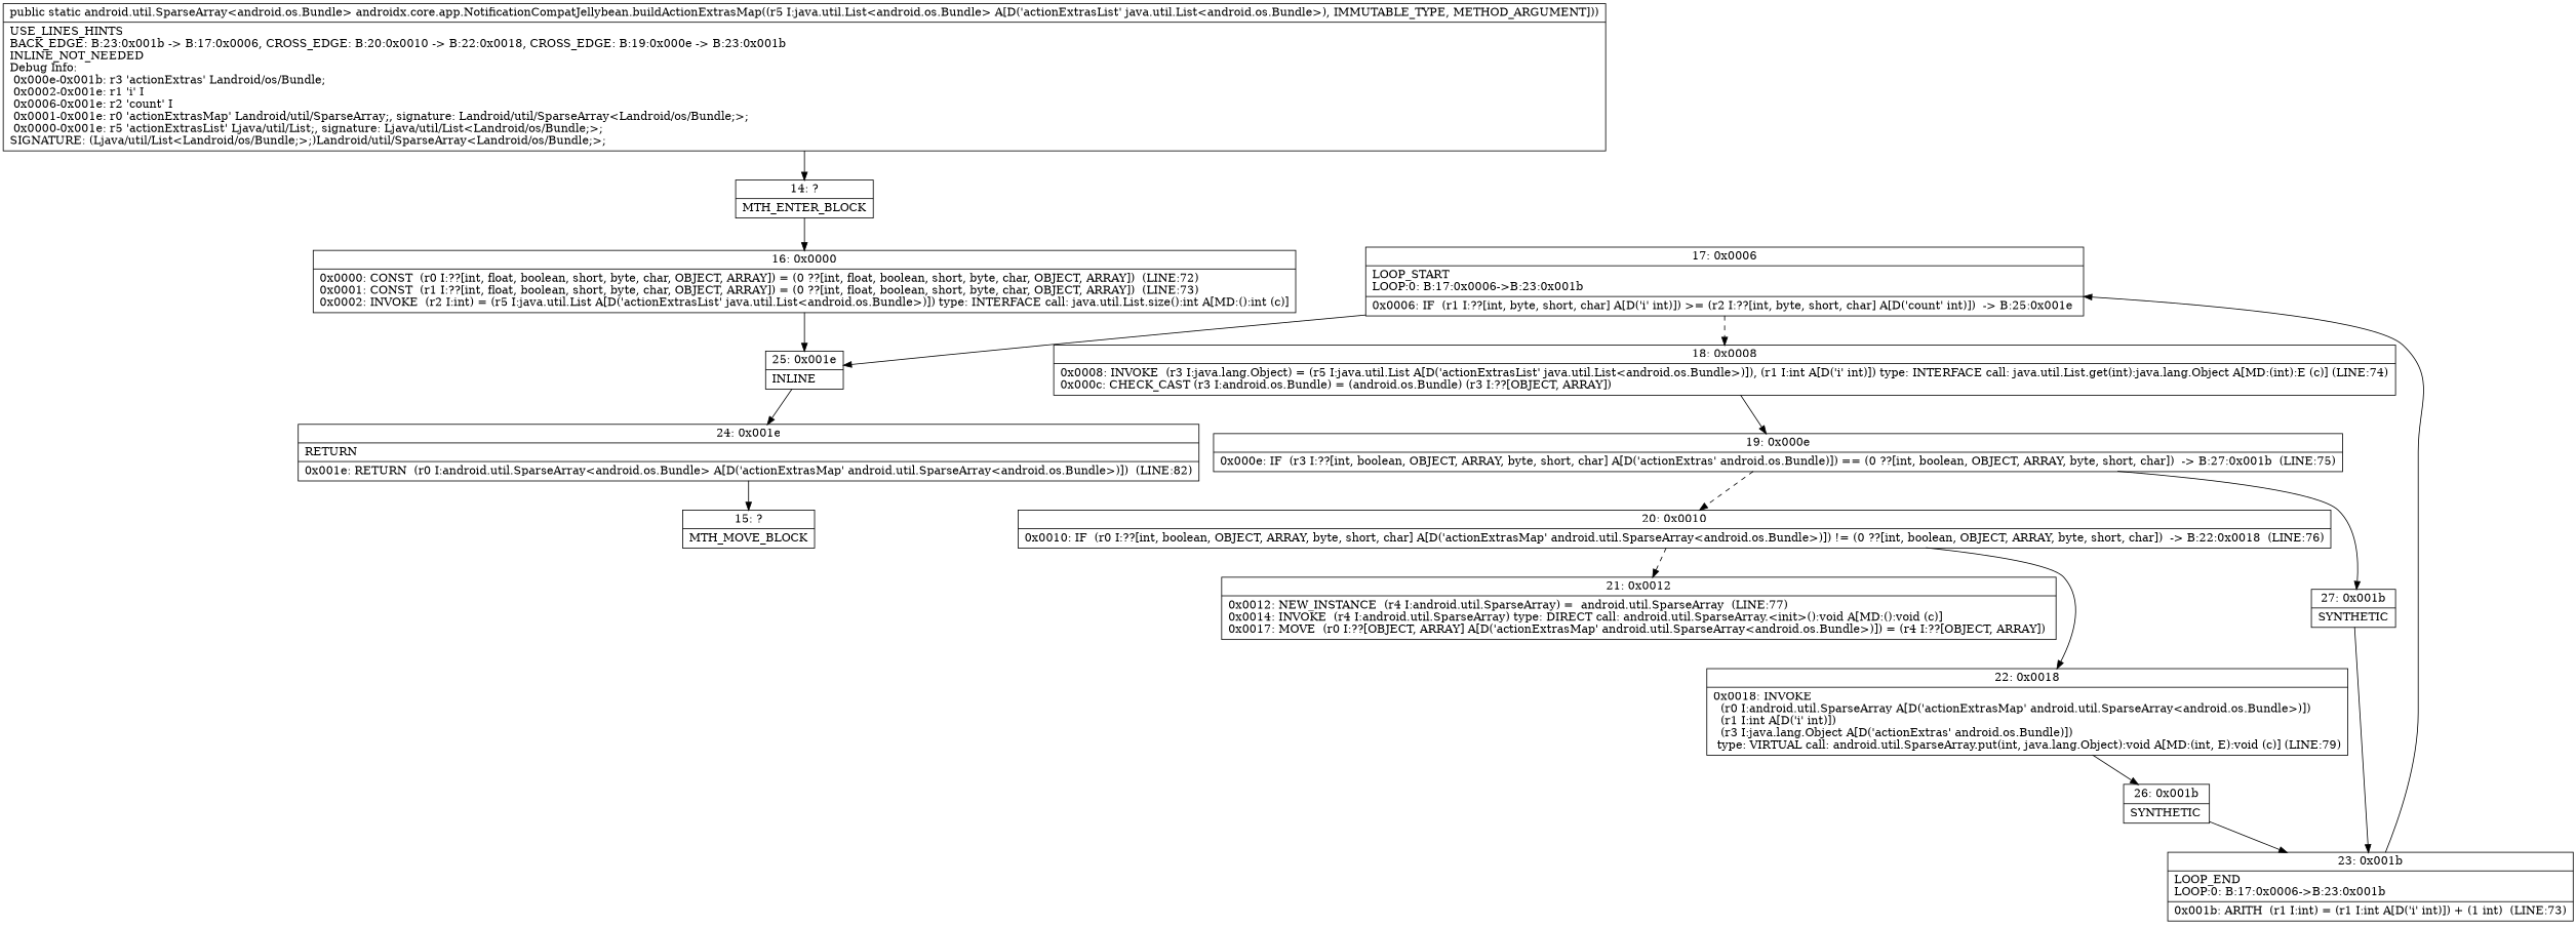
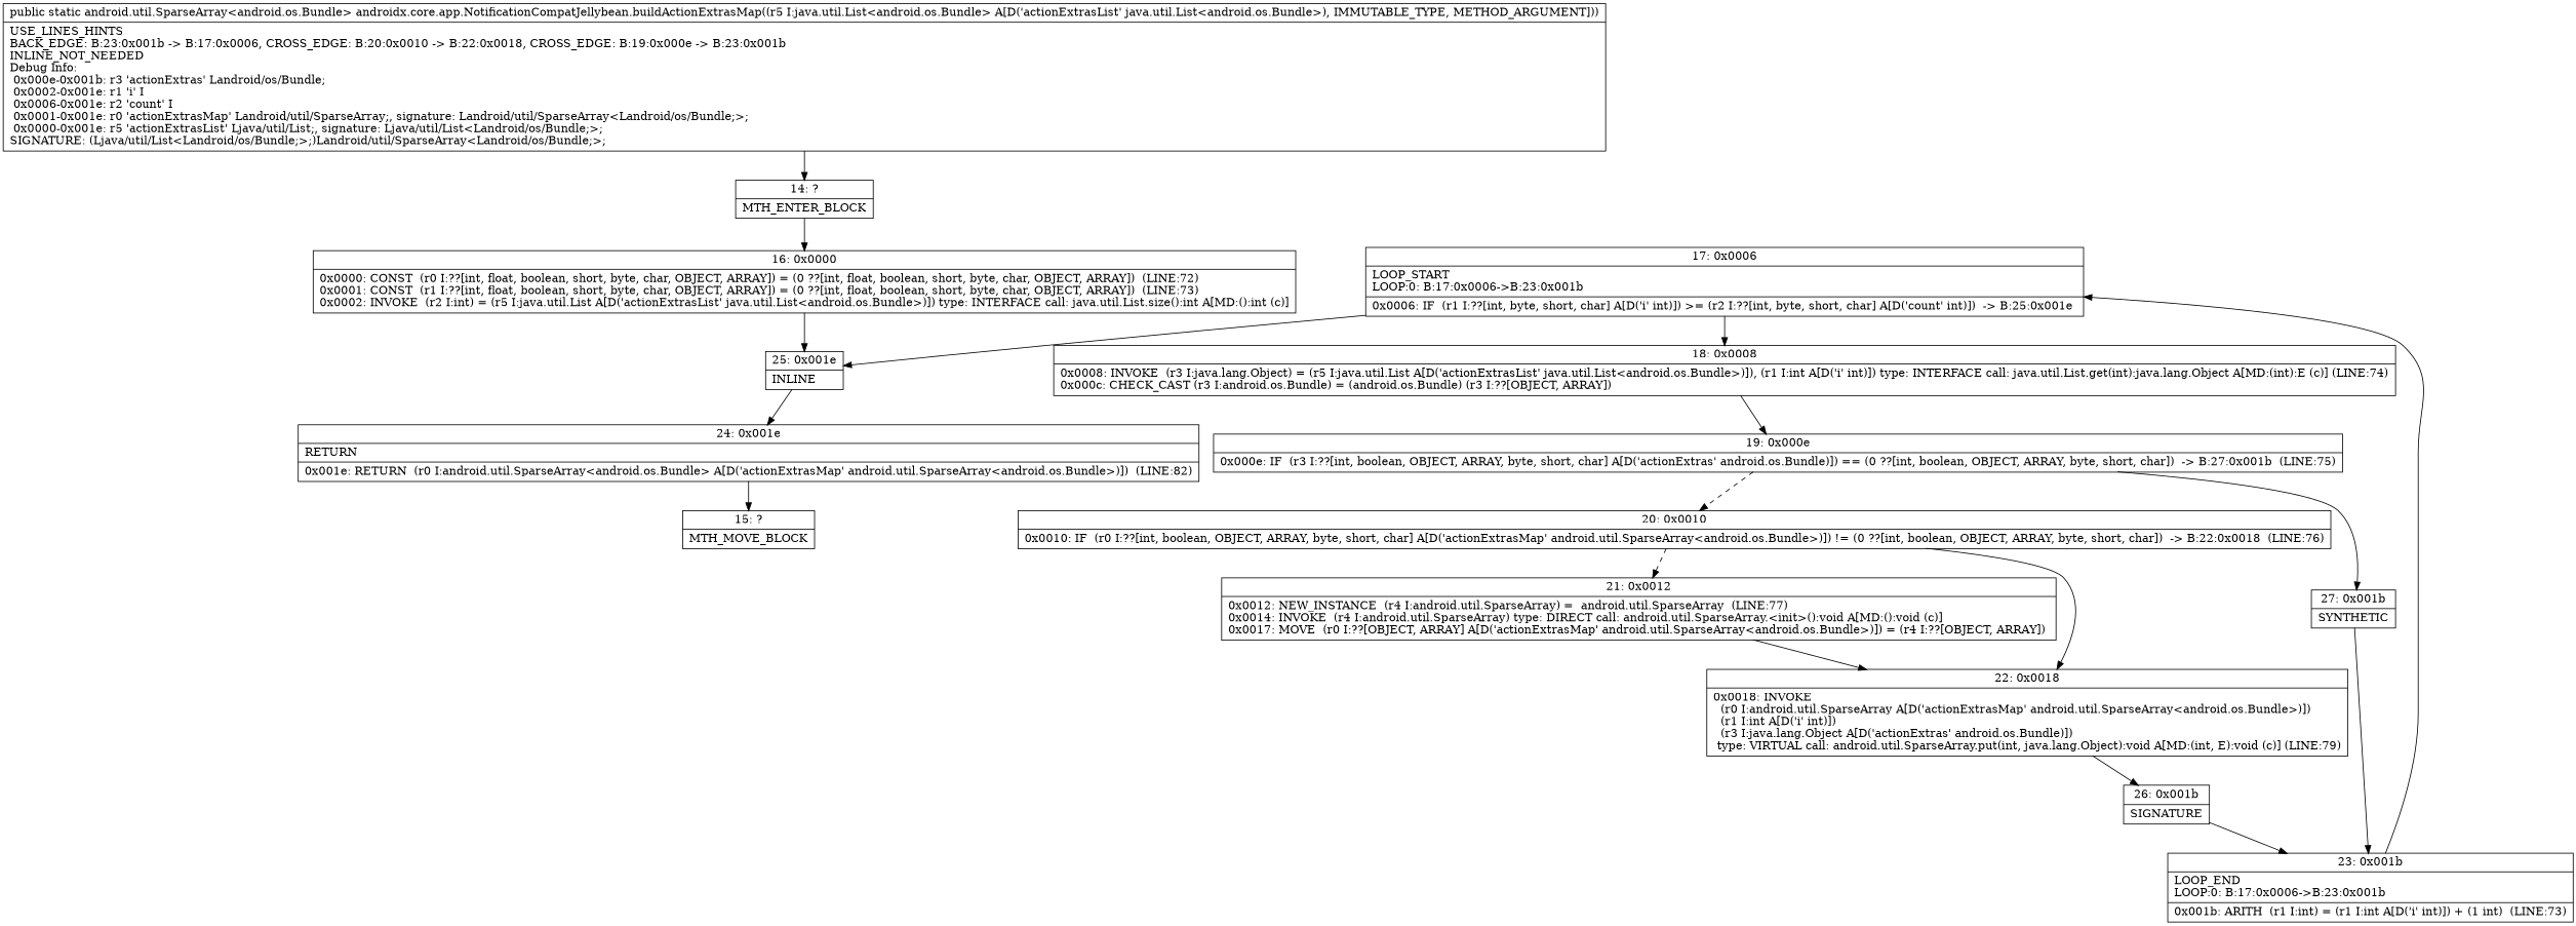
  digraph {
    node [shape=record]
    n1 [label="{14\:\ ?|MTH_ENTER_BLOCK\l}"]
    n2 [label="{16\:\ 0x0000|0x0000: CONST  (r0 I:??[int, float, boolean, short, byte, char, OBJECT, ARRAY]) = (0 ??[int, float, boolean, short, byte, char, OBJECT, ARRAY])  (LINE:72)\l0x0001: CONST  (r1 I:??[int, float, boolean, short, byte, char, OBJECT, ARRAY]) = (0 ??[int, float, boolean, short, byte, char, OBJECT, ARRAY])  (LINE:73)\l0x0002: INVOKE  (r2 I:int) = (r5 I:java.util.List A[D('actionExtrasList' java.util.List\<android.os.Bundle\>)]) type: INTERFACE call: java.util.List.size():int A[MD:():int (c)]\l}"]
    n3 [label="{25\:\ 0x001e|INLINE\l}"]
    n4 [label="{17\:\ 0x0006|LOOP_START\lLOOP:0: B:17:0x0006\-\>B:23:0x001b\l|0x0006: IF  (r1 I:??[int, byte, short, char] A[D('i' int)]) \>= (r2 I:??[int, byte, short, char] A[D('count' int)])  \-\> B:25:0x001e \l}"]
    n5 [label="{18\:\ 0x0008|0x0008: INVOKE  (r3 I:java.lang.Object) = (r5 I:java.util.List A[D('actionExtrasList' java.util.List\<android.os.Bundle\>)]), (r1 I:int A[D('i' int)]) type: INTERFACE call: java.util.List.get(int):java.lang.Object A[MD:(int):E (c)] (LINE:74)\l0x000c: CHECK_CAST (r3 I:android.os.Bundle) = (android.os.Bundle) (r3 I:??[OBJECT, ARRAY]) \l}"]
    n6 [label="{19\:\ 0x000e|0x000e: IF  (r3 I:??[int, boolean, OBJECT, ARRAY, byte, short, char] A[D('actionExtras' android.os.Bundle)]) == (0 ??[int, boolean, OBJECT, ARRAY, byte, short, char])  \-\> B:27:0x001b  (LINE:75)\l}"]
    n7 [label="{24\:\ 0x001e|RETURN\l|0x001e: RETURN  (r0 I:android.util.SparseArray\<android.os.Bundle\> A[D('actionExtrasMap' android.util.SparseArray\<android.os.Bundle\>)])  (LINE:82)\l}"]
    n8 [label="{20\:\ 0x0010|0x0010: IF  (r0 I:??[int, boolean, OBJECT, ARRAY, byte, short, char] A[D('actionExtrasMap' android.util.SparseArray\<android.os.Bundle\>)]) != (0 ??[int, boolean, OBJECT, ARRAY, byte, short, char])  \-\> B:22:0x0018  (LINE:76)\l}"]
    n9 [label="{27\:\ 0x001b|SYNTHETIC\l}"]
    n10 [label="{21\:\ 0x0012|0x0012: NEW_INSTANCE  (r4 I:android.util.SparseArray) =  android.util.SparseArray  (LINE:77)\l0x0014: INVOKE  (r4 I:android.util.SparseArray) type: DIRECT call: android.util.SparseArray.\<init\>():void A[MD:():void (c)]\l0x0017: MOVE  (r0 I:??[OBJECT, ARRAY] A[D('actionExtrasMap' android.util.SparseArray\<android.os.Bundle\>)]) = (r4 I:??[OBJECT, ARRAY]) \l}"]
    n11 [label="{22\:\ 0x0018|0x0018: INVOKE  \l  (r0 I:android.util.SparseArray A[D('actionExtrasMap' android.util.SparseArray\<android.os.Bundle\>)])\l  (r1 I:int A[D('i' int)])\l  (r3 I:java.lang.Object A[D('actionExtras' android.os.Bundle)])\l type: VIRTUAL call: android.util.SparseArray.put(int, java.lang.Object):void A[MD:(int, E):void (c)] (LINE:79)\l}"]
    n12 [label="{23\:\ 0x001b|LOOP_END\lLOOP:0: B:17:0x0006\-\>B:23:0x001b\l|0x001b: ARITH  (r1 I:int) = (r1 I:int A[D('i' int)]) + (1 int)  (LINE:73)\l}"]
-   n13 [label="{26\:\ 0x001b|SYNTHETIC\l}"]
+   n13 [label="{26\:\ 0x001b|SIGNATURE\l}"]
    n14 [label="{15\:\ ?|MTH_MOVE_BLOCK\l}"]
    n15 [label="{public static android.util.SparseArray\<android.os.Bundle\> androidx.core.app.NotificationCompatJellybean.buildActionExtrasMap((r5 I:java.util.List\<android.os.Bundle\> A[D('actionExtrasList' java.util.List\<android.os.Bundle\>), IMMUTABLE_TYPE, METHOD_ARGUMENT]))  | USE_LINES_HINTS\lBACK_EDGE: B:23:0x001b \-\> B:17:0x0006, CROSS_EDGE: B:20:0x0010 \-\> B:22:0x0018, CROSS_EDGE: B:19:0x000e \-\> B:23:0x001b\lINLINE_NOT_NEEDED\lDebug Info:\l  0x000e\-0x001b: r3 'actionExtras' Landroid\/os\/Bundle;\l  0x0002\-0x001e: r1 'i' I\l  0x0006\-0x001e: r2 'count' I\l  0x0001\-0x001e: r0 'actionExtrasMap' Landroid\/util\/SparseArray;, signature: Landroid\/util\/SparseArray\<Landroid\/os\/Bundle;\>;\l  0x0000\-0x001e: r5 'actionExtrasList' Ljava\/util\/List;, signature: Ljava\/util\/List\<Landroid\/os\/Bundle;\>;\lSIGNATURE: (Ljava\/util\/List\<Landroid\/os\/Bundle;\>;)Landroid\/util\/SparseArray\<Landroid\/os\/Bundle;\>;\l}"]
    n1 -> n2
    n2 -> n3
    n3 -> n7
    n4 -> n3
-   n4 -> n5 [style=dashed]
+   n4 -> n5 [style=solid]
    n5 -> n6
    n6 -> n8 [style=dashed]
    n6 -> n9
    n7 -> n14
    n8 -> n10 [style=dashed]
    n8 -> n11
    n9 -> n12
+   n10 -> n11
    n11 -> n13
    n12 -> n4
    n13 -> n12
    n15 -> n1
  }
